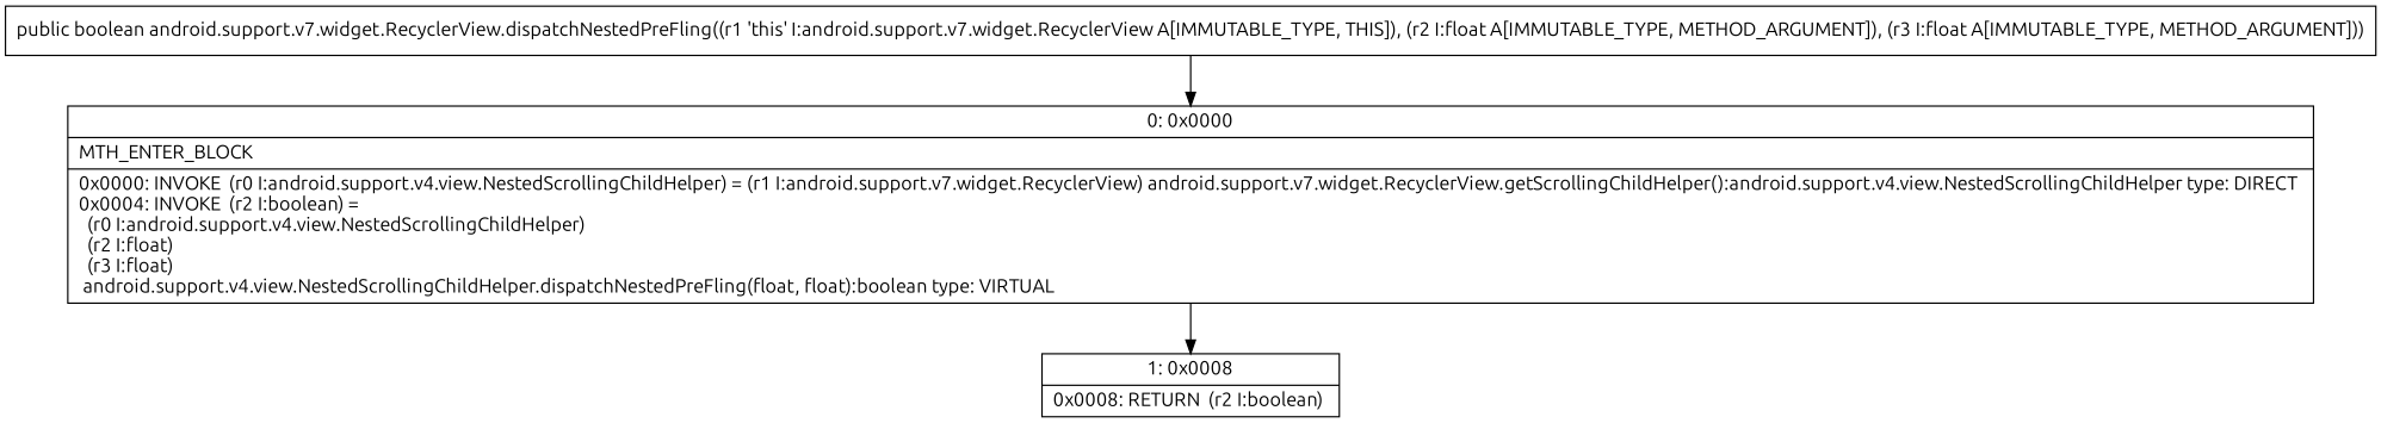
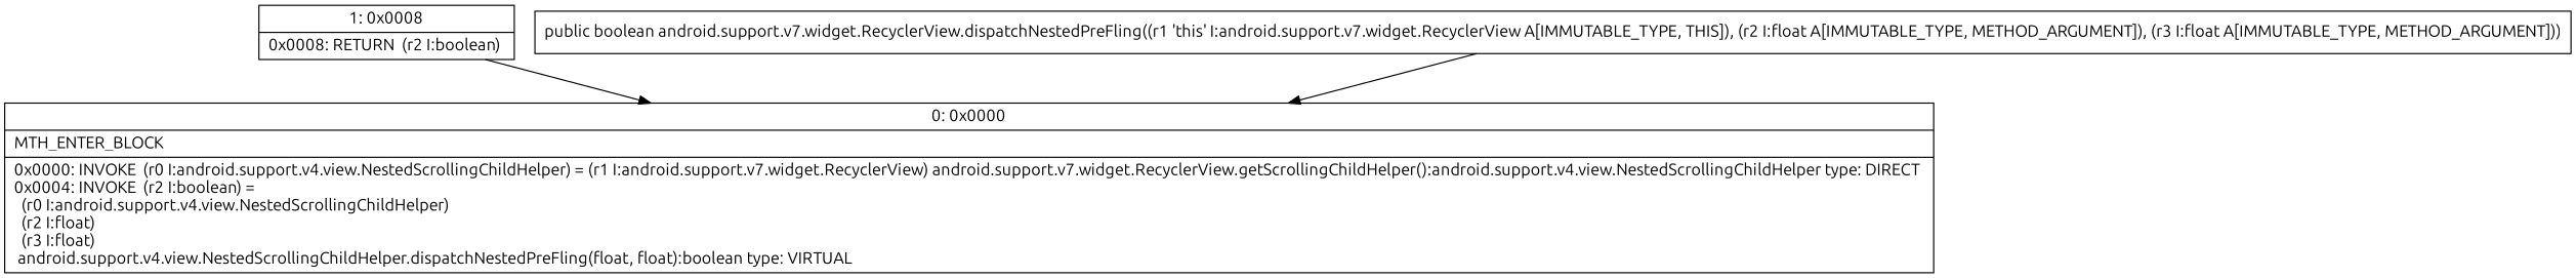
  digraph {
    fontname=Ubuntu
    node [shape=record fontname=Ubuntu]
    edge [fontname=Ubuntu]
    n1 [label="{0\:\ 0x0000|MTH_ENTER_BLOCK\l|0x0000: INVOKE  (r0 I:android.support.v4.view.NestedScrollingChildHelper) = (r1 I:android.support.v7.widget.RecyclerView) android.support.v7.widget.RecyclerView.getScrollingChildHelper():android.support.v4.view.NestedScrollingChildHelper type: DIRECT \l0x0004: INVOKE  (r2 I:boolean) = \l  (r0 I:android.support.v4.view.NestedScrollingChildHelper)\l  (r2 I:float)\l  (r3 I:float)\l android.support.v4.view.NestedScrollingChildHelper.dispatchNestedPreFling(float, float):boolean type: VIRTUAL \l}"]
    n2 [label="{1\:\ 0x0008|0x0008: RETURN  (r2 I:boolean) \l}"]
    n3 [label="{public boolean android.support.v7.widget.RecyclerView.dispatchNestedPreFling((r1 'this' I:android.support.v7.widget.RecyclerView A[IMMUTABLE_TYPE, THIS]), (r2 I:float A[IMMUTABLE_TYPE, METHOD_ARGUMENT]), (r3 I:float A[IMMUTABLE_TYPE, METHOD_ARGUMENT])) }"]
-   n1 -> n2
+   n2 -> n1
    n3 -> n1
  }
